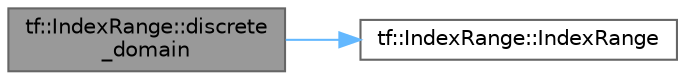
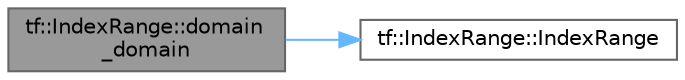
  digraph {
    rankdir=LR
    node [fontname=Helvetica fontsize=10 shape=box style=filled]
-   n1 [color=gray40 fillcolor=grey60 fontcolor=black height=0.2 label="tf::IndexRange::discrete\l_domain" width=0.4]
+   n1 [color=gray40 fillcolor=grey60 fontcolor=black height=0.2 label="tf::IndexRange::domain\l_domain" width=0.4]
    n2 [color=grey40 fillcolor=white height=0.2 label="tf::IndexRange::IndexRange" width=0.4]
    n1 -> n2 [color=steelblue1 fontname=Helvetica fontsize=10 labelfontname=Helvetica labelfontsize=10 style=solid]
  }
